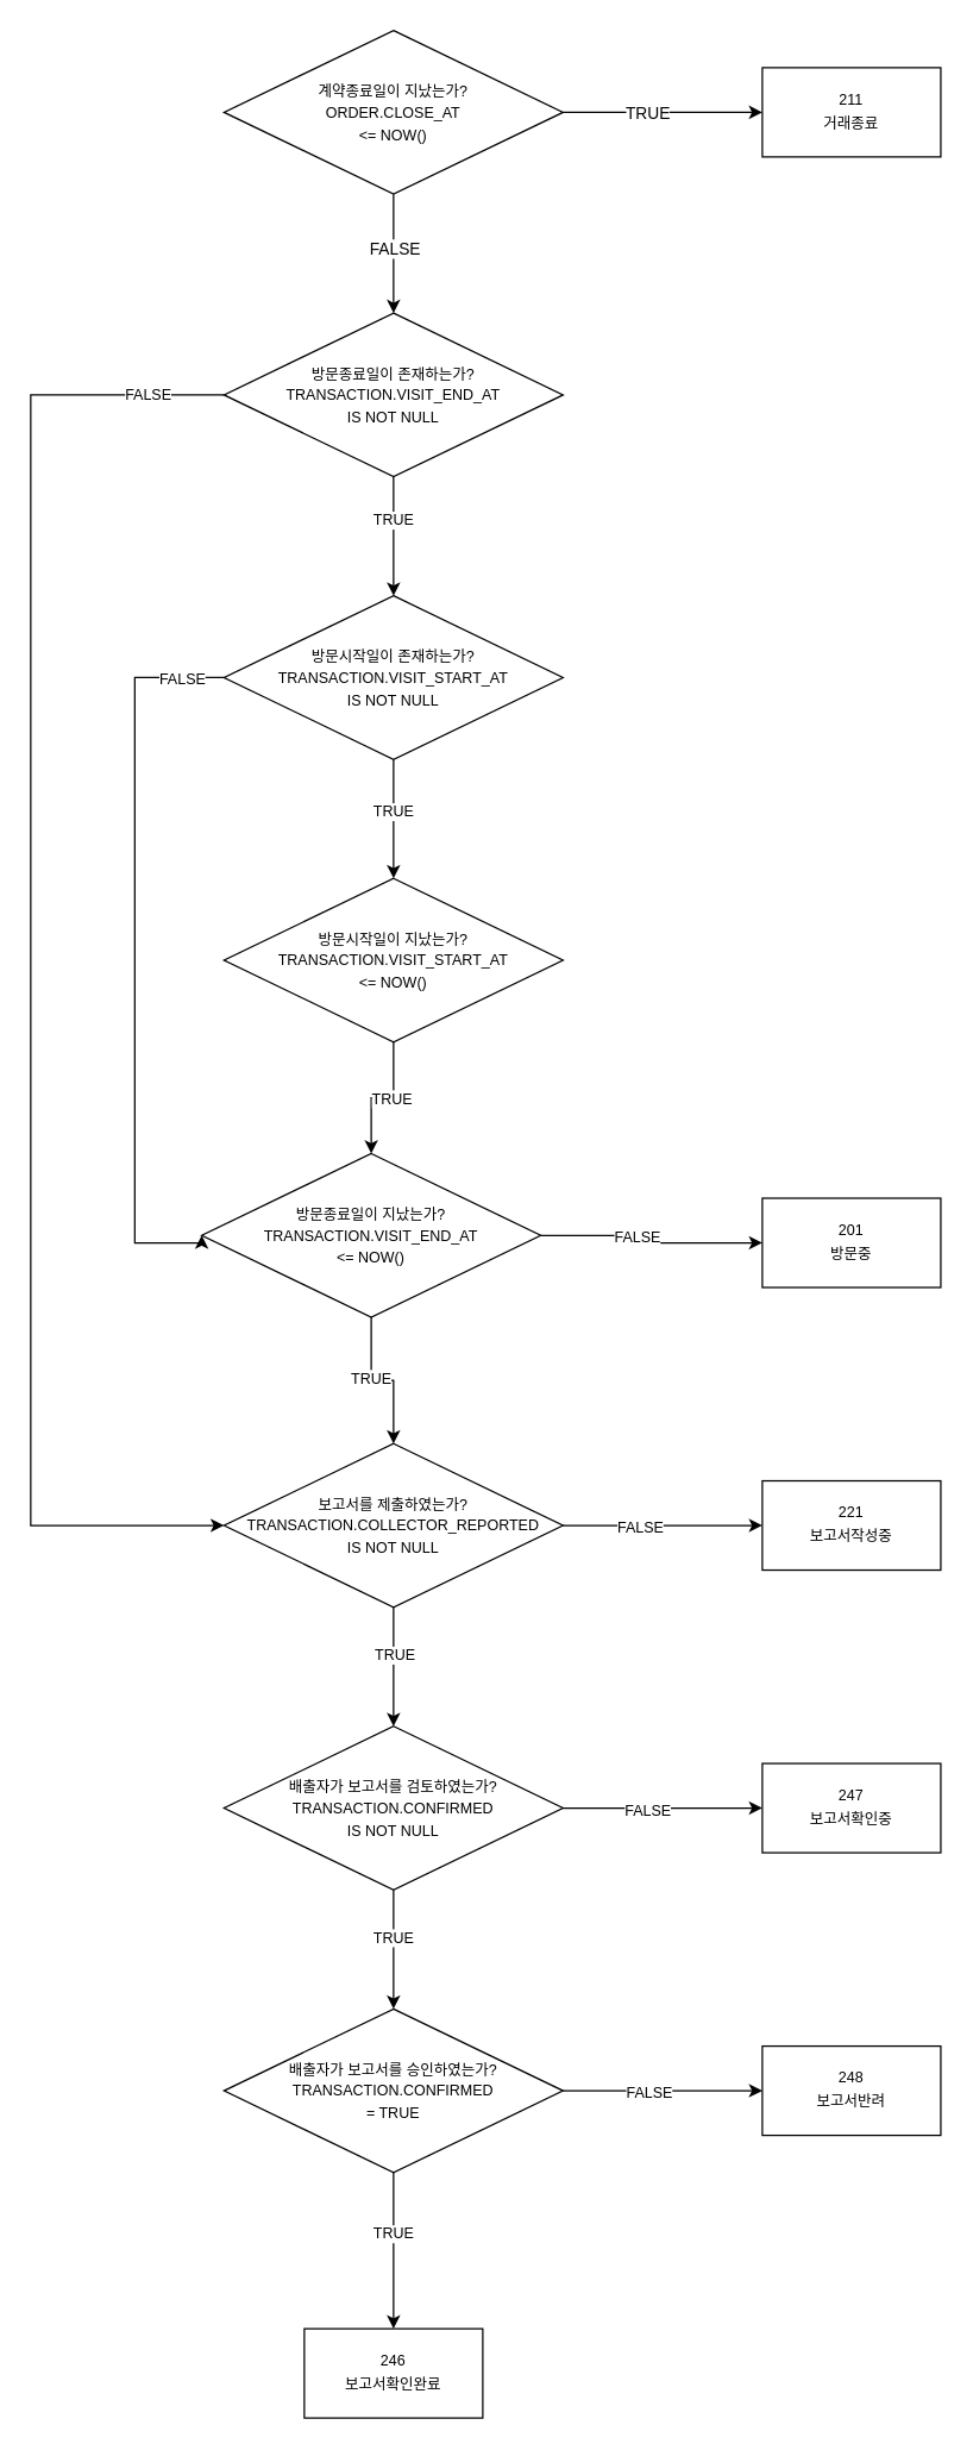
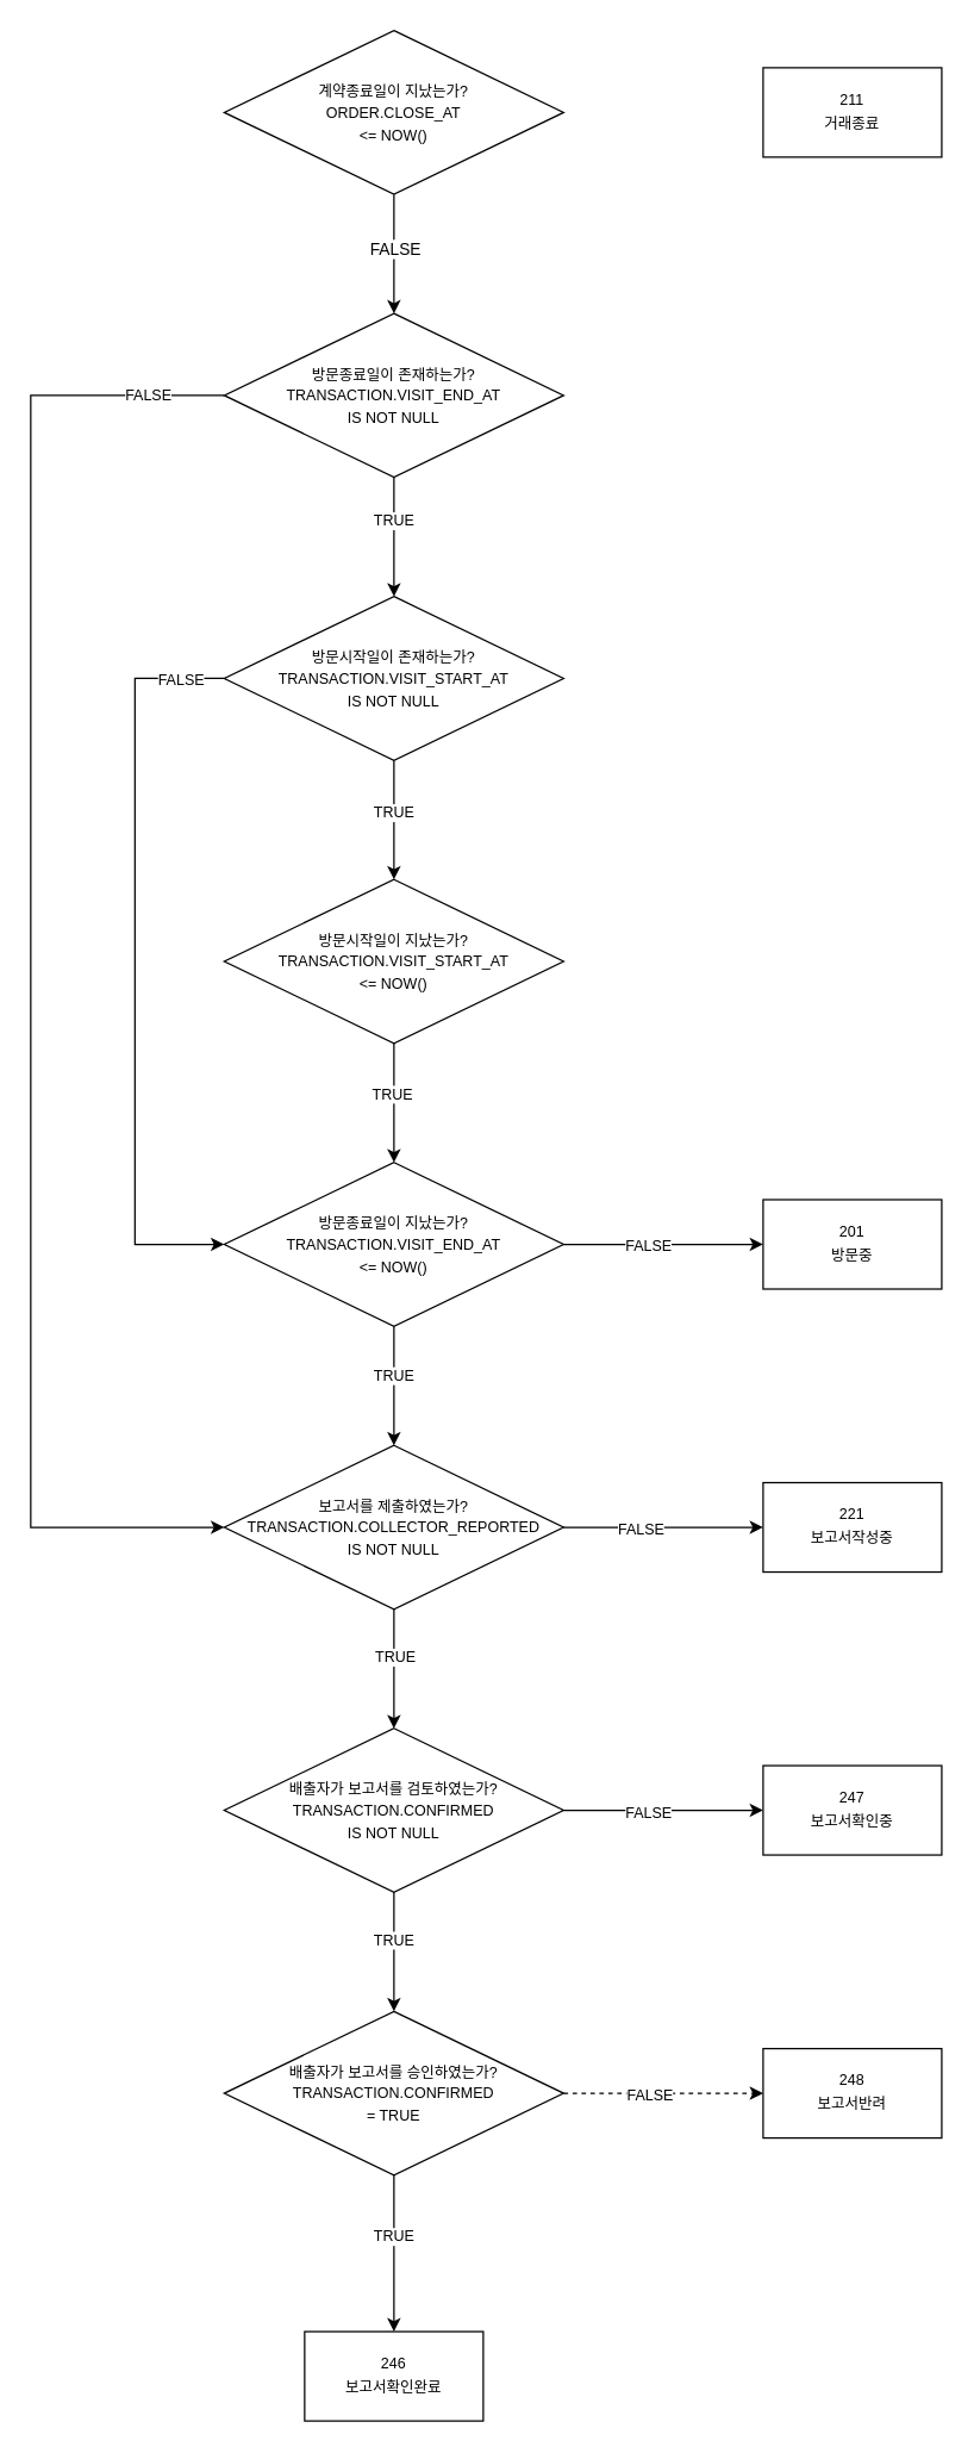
  <mxCell id="0" />
  <mxCell id="1" parent="0" />
- <mxCell id="2" value="" style="edgeStyle=orthogonalEdgeStyle;rounded=0;orthogonalLoop=1;jettySize=auto;html=1;" edge="1" parent="1" source="6" target="7"><mxGeometry relative="1" as="geometry" /></mxCell>
- <mxCell id="3" value="TRUE" style="edgeLabel;html=1;align=center;verticalAlign=middle;resizable=0;points=[];" vertex="1" connectable="0" parent="2"><mxGeometry x="-0.17" relative="1" as="geometry"><mxPoint as="offset" /></mxGeometry></mxCell>
  <mxCell id="4" value="" style="edgeStyle=orthogonalEdgeStyle;rounded=0;orthogonalLoop=1;jettySize=auto;html=1;" edge="1" parent="1" source="6" target="12"><mxGeometry relative="1" as="geometry" /></mxCell>
  <mxCell id="5" value="FALSE" style="edgeLabel;html=1;align=center;verticalAlign=middle;resizable=0;points=[];" vertex="1" connectable="0" parent="4"><mxGeometry x="-0.11" relative="1" as="geometry"><mxPoint as="offset" /></mxGeometry></mxCell>
  <mxCell id="6" value="&lt;font style=&quot;font-size: 10px&quot;&gt;&lt;span style=&quot;font-size: 10px&quot;&gt;계약종료일이 지났는가?&lt;/span&gt;&lt;br style=&quot;font-size: 10px&quot;&gt;&lt;span style=&quot;font-size: 10px&quot;&gt;ORDER.CLOSE_AT&lt;br&gt;&lt;/span&gt;&lt;span&gt;&amp;lt;= NOW()&lt;/span&gt;&lt;br&gt;&lt;/font&gt;" style="rhombus;whiteSpace=wrap;html=1;" vertex="1" parent="1"><mxGeometry x="150" y="20" width="228" height="110" as="geometry" /></mxCell>
  <mxCell id="7" value="&lt;font style=&quot;font-size: 10px&quot;&gt;211&lt;br&gt;&lt;/font&gt;&lt;table style=&quot;font-size: 10px&quot;&gt;&lt;tbody&gt;&lt;tr&gt;&lt;td&gt;&lt;font style=&quot;font-size: 10px&quot;&gt;거래종료&lt;/font&gt;&lt;/td&gt;&lt;/tr&gt;&lt;/tbody&gt;&lt;/table&gt;" style="whiteSpace=wrap;html=1;" vertex="1" parent="1"><mxGeometry x="512" y="45" width="120" height="60" as="geometry" /></mxCell>
  <mxCell id="8" value="" style="edgeStyle=orthogonalEdgeStyle;rounded=0;orthogonalLoop=1;jettySize=auto;html=1;fontSize=10;" edge="1" parent="1" source="12" target="17"><mxGeometry relative="1" as="geometry" /></mxCell>
  <mxCell id="9" value="TRUE" style="edgeLabel;html=1;align=center;verticalAlign=middle;resizable=0;points=[];fontSize=10;" vertex="1" connectable="0" parent="8"><mxGeometry x="-0.29" y="-1" relative="1" as="geometry"><mxPoint as="offset" /></mxGeometry></mxCell>
  <mxCell id="10" style="edgeStyle=orthogonalEdgeStyle;rounded=0;orthogonalLoop=1;jettySize=auto;html=1;entryX=0;entryY=0.5;entryDx=0;entryDy=0;fontSize=10;exitX=0;exitY=0.5;exitDx=0;exitDy=0;" edge="1" parent="1" source="12" target="31"><mxGeometry relative="1" as="geometry"><Array as="points"><mxPoint x="20" y="265" /><mxPoint x="20" y="1025" /></Array></mxGeometry></mxCell>
  <mxCell id="11" value="FALSE" style="edgeLabel;html=1;align=center;verticalAlign=middle;resizable=0;points=[];fontSize=10;" vertex="1" connectable="0" parent="10"><mxGeometry x="-0.898" y="-1" relative="1" as="geometry"><mxPoint as="offset" /></mxGeometry></mxCell>
  <mxCell id="12" value="&lt;font style=&quot;font-size: 10px&quot;&gt;&lt;span style=&quot;font-size: 10px&quot;&gt;방문종료일이 존재하는가?&lt;/span&gt;&lt;br style=&quot;font-size: 10px&quot;&gt;&lt;span style=&quot;font-size: 10px&quot;&gt;TRANSACTION.VISIT_END_AT&lt;/span&gt;&lt;br&gt;&lt;span&gt;IS NOT NULL&lt;/span&gt;&lt;br&gt;&lt;/font&gt;" style="rhombus;whiteSpace=wrap;html=1;" vertex="1" parent="1"><mxGeometry x="150" y="210" width="228" height="110" as="geometry" /></mxCell>
  <mxCell id="13" value="" style="edgeStyle=orthogonalEdgeStyle;rounded=0;orthogonalLoop=1;jettySize=auto;html=1;fontSize=10;" edge="1" parent="1" source="17" target="20"><mxGeometry relative="1" as="geometry" /></mxCell>
  <mxCell id="14" value="TRUE" style="edgeLabel;html=1;align=center;verticalAlign=middle;resizable=0;points=[];fontSize=10;" vertex="1" connectable="0" parent="13"><mxGeometry x="-0.15" y="-1" relative="1" as="geometry"><mxPoint as="offset" /></mxGeometry></mxCell>
  <mxCell id="15" style="edgeStyle=orthogonalEdgeStyle;rounded=0;orthogonalLoop=1;jettySize=auto;html=1;entryX=0;entryY=0.5;entryDx=0;entryDy=0;fontSize=10;exitX=0;exitY=0.5;exitDx=0;exitDy=0;" edge="1" parent="1" source="17" target="25"><mxGeometry relative="1" as="geometry"><Array as="points"><mxPoint x="90" y="455" /><mxPoint x="90" y="835" /></Array></mxGeometry></mxCell>
  <mxCell id="16" value="FALSE" style="edgeLabel;html=1;align=center;verticalAlign=middle;resizable=0;points=[];fontSize=10;" vertex="1" connectable="0" parent="15"><mxGeometry x="-0.824" y="1" relative="1" as="geometry"><mxPoint x="14" y="-1" as="offset" /></mxGeometry></mxCell>
  <mxCell id="17" value="&lt;font style=&quot;font-size: 10px&quot;&gt;&lt;span style=&quot;font-size: 10px&quot;&gt;방문시작일이 존재하는가?&lt;/span&gt;&lt;br style=&quot;font-size: 10px&quot;&gt;&lt;span style=&quot;font-size: 10px&quot;&gt;TRANSACTION.VISIT_START_AT&lt;/span&gt;&lt;br&gt;&lt;span&gt;IS NOT NULL&lt;/span&gt;&lt;br&gt;&lt;/font&gt;" style="rhombus;whiteSpace=wrap;html=1;" vertex="1" parent="1"><mxGeometry x="150" y="400" width="228" height="110" as="geometry" /></mxCell>
  <mxCell id="18" value="" style="edgeStyle=orthogonalEdgeStyle;rounded=0;orthogonalLoop=1;jettySize=auto;html=1;fontSize=10;" edge="1" parent="1" source="20" target="25"><mxGeometry relative="1" as="geometry" /></mxCell>
  <mxCell id="19" value="TRUE" style="edgeLabel;html=1;align=center;verticalAlign=middle;resizable=0;points=[];fontSize=10;" vertex="1" connectable="0" parent="18"><mxGeometry x="-0.186" y="-2" relative="1" as="geometry"><mxPoint as="offset" /></mxGeometry></mxCell>
  <mxCell id="20" value="&lt;font style=&quot;font-size: 10px&quot;&gt;&lt;span style=&quot;font-size: 10px&quot;&gt;방문시작일이 지났는가?&lt;/span&gt;&lt;br style=&quot;font-size: 10px&quot;&gt;&lt;span style=&quot;font-size: 10px&quot;&gt;TRANSACTION.VISIT_START_AT&lt;/span&gt;&lt;br&gt;&lt;span&gt;&amp;lt;= NOW()&lt;/span&gt;&lt;br&gt;&lt;/font&gt;" style="rhombus;whiteSpace=wrap;html=1;" vertex="1" parent="1"><mxGeometry x="150" y="590" width="228" height="110" as="geometry" /></mxCell>
  <mxCell id="21" value="" style="edgeStyle=orthogonalEdgeStyle;rounded=0;orthogonalLoop=1;jettySize=auto;html=1;fontSize=10;" edge="1" parent="1" source="25" target="26"><mxGeometry relative="1" as="geometry" /></mxCell>
  <mxCell id="22" value="FALSE" style="edgeLabel;html=1;align=center;verticalAlign=middle;resizable=0;points=[];fontSize=10;" vertex="1" connectable="0" parent="21"><mxGeometry x="-0.164" relative="1" as="geometry"><mxPoint as="offset" /></mxGeometry></mxCell>
  <mxCell id="23" value="" style="edgeStyle=orthogonalEdgeStyle;rounded=0;orthogonalLoop=1;jettySize=auto;html=1;fontSize=10;" edge="1" parent="1" source="25" target="31"><mxGeometry relative="1" as="geometry" /></mxCell>
  <mxCell id="24" value="TRUE" style="edgeLabel;html=1;align=center;verticalAlign=middle;resizable=0;points=[];fontSize=10;" vertex="1" connectable="0" parent="23"><mxGeometry x="-0.207" y="-1" relative="1" as="geometry"><mxPoint as="offset" /></mxGeometry></mxCell>
- <mxCell id="25" value="&lt;font style=&quot;font-size: 10px&quot;&gt;&lt;span style=&quot;font-size: 10px&quot;&gt;방문종료일이 지났는가?&lt;/span&gt;&lt;br style=&quot;font-size: 10px&quot;&gt;&lt;span style=&quot;font-size: 10px&quot;&gt;TRANSACTION.VISIT_END_AT&lt;/span&gt;&lt;br&gt;&lt;span&gt;&amp;lt;= NOW()&lt;/span&gt;&lt;br&gt;&lt;/font&gt;" style="rhombus;whiteSpace=wrap;html=1;" vertex="1" parent="1"><mxGeometry x="135" y="775" width="228" height="110" as="geometry" /></mxCell>
+ <mxCell id="25" value="&lt;font style=&quot;font-size: 10px&quot;&gt;&lt;span style=&quot;font-size: 10px&quot;&gt;방문종료일이 지났는가?&lt;/span&gt;&lt;br style=&quot;font-size: 10px&quot;&gt;&lt;span style=&quot;font-size: 10px&quot;&gt;TRANSACTION.VISIT_END_AT&lt;/span&gt;&lt;br&gt;&lt;span&gt;&amp;lt;= NOW()&lt;/span&gt;&lt;br&gt;&lt;/font&gt;" style="rhombus;whiteSpace=wrap;html=1;" vertex="1" parent="1"><mxGeometry x="150" y="780" width="228" height="110" as="geometry" /></mxCell>
  <mxCell id="26" value="&lt;font style=&quot;font-size: 10px&quot;&gt;201&lt;br&gt;&lt;/font&gt;&lt;table style=&quot;font-size: 10px&quot;&gt;&lt;tbody&gt;&lt;tr&gt;&lt;td&gt;방문중&lt;/td&gt;&lt;/tr&gt;&lt;/tbody&gt;&lt;/table&gt;" style="whiteSpace=wrap;html=1;" vertex="1" parent="1"><mxGeometry x="512" y="805" width="120" height="60" as="geometry" /></mxCell>
  <mxCell id="27" value="" style="edgeStyle=orthogonalEdgeStyle;rounded=0;orthogonalLoop=1;jettySize=auto;html=1;fontSize=10;" edge="1" parent="1" source="31" target="32"><mxGeometry relative="1" as="geometry" /></mxCell>
  <mxCell id="28" value="FALSE" style="edgeLabel;html=1;align=center;verticalAlign=middle;resizable=0;points=[];fontSize=10;" vertex="1" connectable="0" parent="27"><mxGeometry x="-0.241" relative="1" as="geometry"><mxPoint as="offset" /></mxGeometry></mxCell>
  <mxCell id="29" value="" style="edgeStyle=orthogonalEdgeStyle;rounded=0;orthogonalLoop=1;jettySize=auto;html=1;fontSize=10;" edge="1" parent="1" source="31" target="37"><mxGeometry relative="1" as="geometry" /></mxCell>
  <mxCell id="30" value="TRUE" style="edgeLabel;html=1;align=center;verticalAlign=middle;resizable=0;points=[];fontSize=10;" vertex="1" connectable="0" parent="29"><mxGeometry x="-0.229" relative="1" as="geometry"><mxPoint as="offset" /></mxGeometry></mxCell>
  <mxCell id="31" value="&lt;font&gt;&lt;span style=&quot;font-size: 10px&quot;&gt;보고서를 제출하였는가?&lt;/span&gt;&lt;br style=&quot;font-size: 10px&quot;&gt;&lt;span style=&quot;font-size: 10px&quot;&gt;TRANSACTION.COLLECTOR_REPORTED&lt;/span&gt;&lt;br&gt;&lt;span style=&quot;font-size: 10px&quot;&gt;IS NOT NULL&lt;/span&gt;&lt;br&gt;&lt;/font&gt;" style="rhombus;whiteSpace=wrap;html=1;" vertex="1" parent="1"><mxGeometry x="150" y="970" width="228" height="110" as="geometry" /></mxCell>
  <mxCell id="32" value="&lt;font style=&quot;font-size: 10px&quot;&gt;221&lt;br&gt;&lt;/font&gt;&lt;table style=&quot;font-size: 10px&quot;&gt;&lt;tbody&gt;&lt;tr&gt;&lt;td&gt;보고서작성중&lt;/td&gt;&lt;/tr&gt;&lt;/tbody&gt;&lt;/table&gt;" style="whiteSpace=wrap;html=1;" vertex="1" parent="1"><mxGeometry x="512" y="995" width="120" height="60" as="geometry" /></mxCell>
  <mxCell id="33" value="" style="edgeStyle=orthogonalEdgeStyle;rounded=0;orthogonalLoop=1;jettySize=auto;html=1;fontSize=10;" edge="1" parent="1" source="37" target="42"><mxGeometry relative="1" as="geometry" /></mxCell>
  <mxCell id="34" value="TRUE" style="edgeLabel;html=1;align=center;verticalAlign=middle;resizable=0;points=[];fontSize=10;" vertex="1" connectable="0" parent="33"><mxGeometry x="-0.221" y="-1" relative="1" as="geometry"><mxPoint as="offset" /></mxGeometry></mxCell>
  <mxCell id="35" value="" style="edgeStyle=orthogonalEdgeStyle;rounded=0;orthogonalLoop=1;jettySize=auto;html=1;fontSize=10;" edge="1" parent="1" source="37" target="45"><mxGeometry relative="1" as="geometry" /></mxCell>
  <mxCell id="36" value="FALSE" style="edgeLabel;html=1;align=center;verticalAlign=middle;resizable=0;points=[];fontSize=10;" vertex="1" connectable="0" parent="35"><mxGeometry x="-0.16" y="-1" relative="1" as="geometry"><mxPoint as="offset" /></mxGeometry></mxCell>
  <mxCell id="37" value="&lt;font&gt;&lt;span style=&quot;font-size: 10px&quot;&gt;배출자가 보고서를 검토하였는가?&lt;/span&gt;&lt;br style=&quot;font-size: 10px&quot;&gt;&lt;span style=&quot;font-size: 10px&quot;&gt;TRANSACTION.&lt;/span&gt;&lt;span style=&quot;font-size: 10px&quot;&gt;CONFIRMED&lt;/span&gt;&lt;br&gt;&lt;span style=&quot;font-size: 10px&quot;&gt;IS NOT NULL&lt;/span&gt;&lt;br&gt;&lt;/font&gt;" style="rhombus;whiteSpace=wrap;html=1;" vertex="1" parent="1"><mxGeometry x="150" y="1160" width="228" height="110" as="geometry" /></mxCell>
  <mxCell id="38" value="" style="edgeStyle=orthogonalEdgeStyle;rounded=0;orthogonalLoop=1;jettySize=auto;html=1;fontSize=10;" edge="1" parent="1" source="42" target="43"><mxGeometry relative="1" as="geometry" /></mxCell>
  <mxCell id="39" value="TRUE" style="edgeLabel;html=1;align=center;verticalAlign=middle;resizable=0;points=[];fontSize=10;" vertex="1" connectable="0" parent="38"><mxGeometry x="-0.238" y="-1" relative="1" as="geometry"><mxPoint as="offset" /></mxGeometry></mxCell>
- <mxCell id="40" value="" style="edgeStyle=orthogonalEdgeStyle;rounded=0;orthogonalLoop=1;jettySize=auto;html=1;fontSize=10;" edge="1" parent="1" source="42" target="44"><mxGeometry relative="1" as="geometry" /></mxCell>
+ <mxCell id="40" value="" style="edgeStyle=orthogonalEdgeStyle;rounded=0;orthogonalLoop=1;jettySize=auto;html=1;fontSize=10;dashed=1;" edge="1" parent="1" source="42" target="44"><mxGeometry relative="1" as="geometry" /></mxCell>
  <mxCell id="41" value="FALSE" style="edgeLabel;html=1;align=center;verticalAlign=middle;resizable=0;points=[];fontSize=10;" vertex="1" connectable="0" parent="40"><mxGeometry x="-0.146" relative="1" as="geometry"><mxPoint as="offset" /></mxGeometry></mxCell>
  <mxCell id="42" value="&lt;font&gt;&lt;span style=&quot;font-size: 10px&quot;&gt;배출자가 보고서를 승인하였는가?&lt;/span&gt;&lt;br style=&quot;font-size: 10px&quot;&gt;&lt;span style=&quot;font-size: 10px&quot;&gt;TRANSACTION.&lt;/span&gt;&lt;span style=&quot;font-size: 10px&quot;&gt;CONFIRMED&lt;/span&gt;&lt;br&gt;&lt;span style=&quot;font-size: 10px&quot;&gt;= TRUE&lt;/span&gt;&lt;br&gt;&lt;/font&gt;" style="rhombus;whiteSpace=wrap;html=1;" vertex="1" parent="1"><mxGeometry x="150" y="1350" width="228" height="110" as="geometry" /></mxCell>
  <mxCell id="43" value="&lt;font style=&quot;font-size: 10px&quot;&gt;246&lt;br&gt;&lt;/font&gt;&lt;table style=&quot;font-size: 10px&quot;&gt;&lt;tbody&gt;&lt;tr&gt;&lt;td&gt;보고서확인완료&lt;/td&gt;&lt;/tr&gt;&lt;/tbody&gt;&lt;/table&gt;" style="whiteSpace=wrap;html=1;" vertex="1" parent="1"><mxGeometry x="204" y="1565" width="120" height="60" as="geometry" /></mxCell>
  <mxCell id="44" value="&lt;font style=&quot;font-size: 10px&quot;&gt;248&lt;br&gt;&lt;/font&gt;&lt;table style=&quot;font-size: 10px&quot;&gt;&lt;tbody&gt;&lt;tr&gt;&lt;td&gt;보고서반려&lt;/td&gt;&lt;/tr&gt;&lt;/tbody&gt;&lt;/table&gt;" style="whiteSpace=wrap;html=1;" vertex="1" parent="1"><mxGeometry x="512" y="1375" width="120" height="60" as="geometry" /></mxCell>
  <mxCell id="45" value="&lt;font style=&quot;font-size: 10px&quot;&gt;247&lt;br&gt;&lt;/font&gt;&lt;table style=&quot;font-size: 10px&quot;&gt;&lt;tbody&gt;&lt;tr&gt;&lt;td&gt;보고서확인중&lt;/td&gt;&lt;/tr&gt;&lt;/tbody&gt;&lt;/table&gt;" style="whiteSpace=wrap;html=1;" vertex="1" parent="1"><mxGeometry x="512" y="1185" width="120" height="60" as="geometry" /></mxCell>
